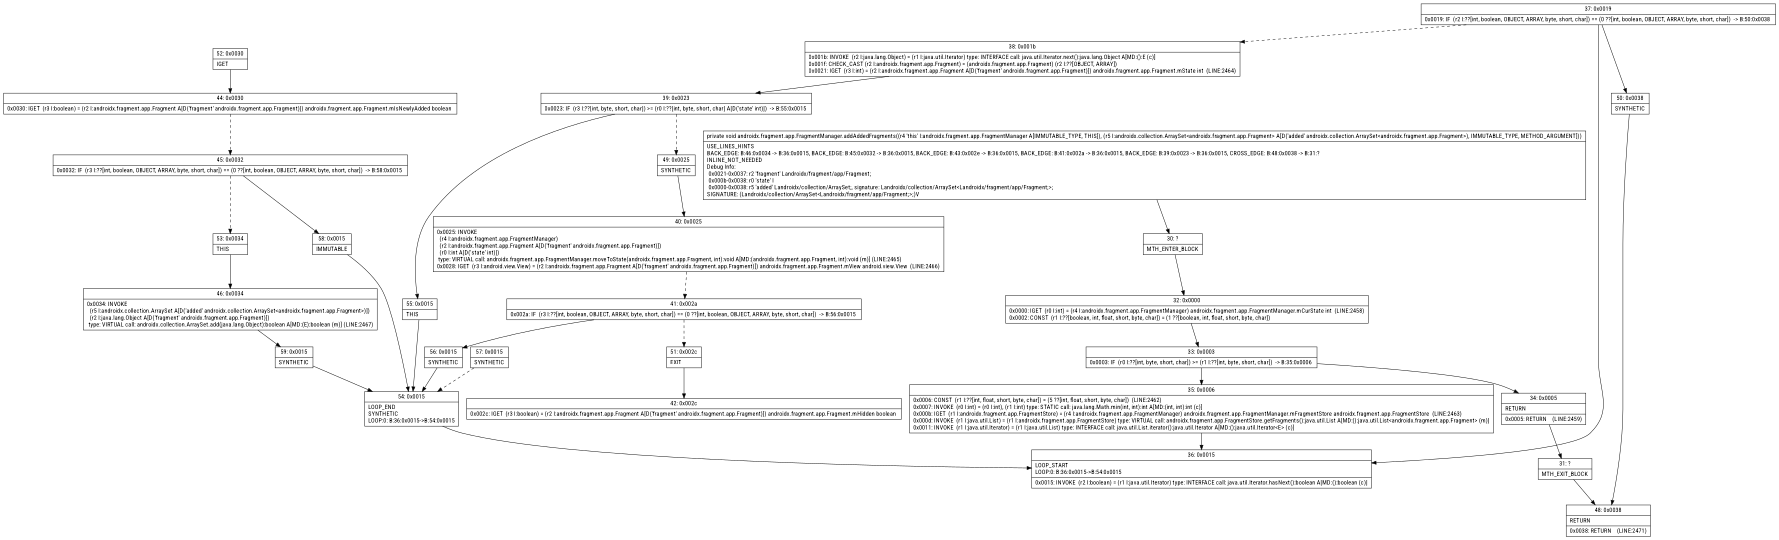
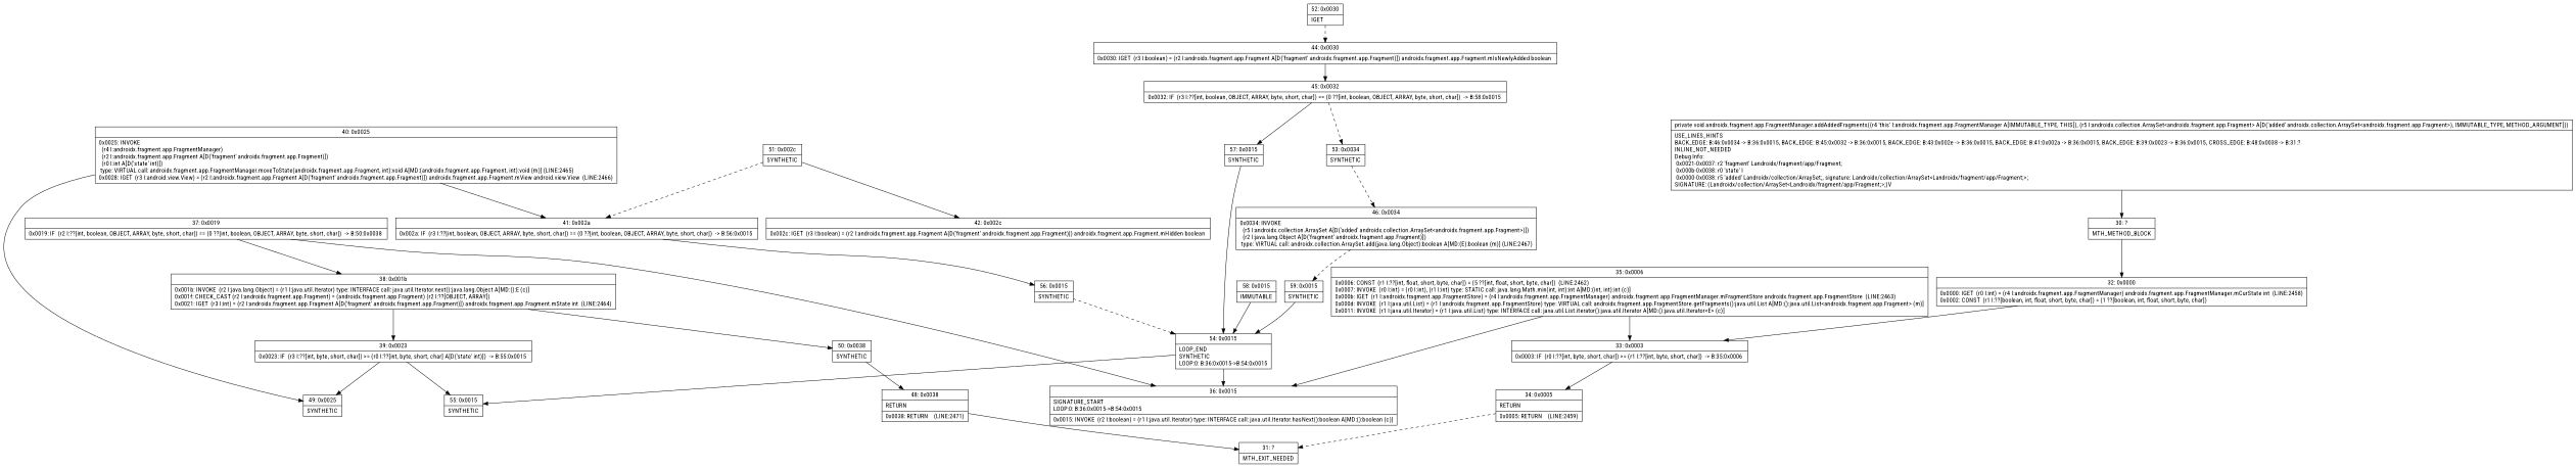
  digraph {
    fontname="Roboto Condensed"
    node [fontname="Roboto Condensed" shape=record]
    edge [fontname="Roboto Condensed"]
-   n1 [label="{30\:\ ?|MTH_ENTER_BLOCK\l}"]
+   n1 [label="{30\:\ ?|MTH_METHOD_BLOCK\l}"]
    n2 [label="{32\:\ 0x0000|0x0000: IGET  (r0 I:int) = (r4 I:androidx.fragment.app.FragmentManager) androidx.fragment.app.FragmentManager.mCurState int  (LINE:2458)\l0x0002: CONST  (r1 I:??[boolean, int, float, short, byte, char]) = (1 ??[boolean, int, float, short, byte, char]) \l}"]
    n3 [label="{33\:\ 0x0003|0x0003: IF  (r0 I:??[int, byte, short, char]) \>= (r1 I:??[int, byte, short, char])  \-\> B:35:0x0006 \l}"]
    n4 [label="{34\:\ 0x0005|RETURN\l|0x0005: RETURN    (LINE:2459)\l}"]
    n5 [label="{35\:\ 0x0006|0x0006: CONST  (r1 I:??[int, float, short, byte, char]) = (5 ??[int, float, short, byte, char])  (LINE:2462)\l0x0007: INVOKE  (r0 I:int) = (r0 I:int), (r1 I:int) type: STATIC call: java.lang.Math.min(int, int):int A[MD:(int, int):int (c)]\l0x000b: IGET  (r1 I:androidx.fragment.app.FragmentStore) = (r4 I:androidx.fragment.app.FragmentManager) androidx.fragment.app.FragmentManager.mFragmentStore androidx.fragment.app.FragmentStore  (LINE:2463)\l0x000d: INVOKE  (r1 I:java.util.List) = (r1 I:androidx.fragment.app.FragmentStore) type: VIRTUAL call: androidx.fragment.app.FragmentStore.getFragments():java.util.List A[MD:():java.util.List\<androidx.fragment.app.Fragment\> (m)]\l0x0011: INVOKE  (r1 I:java.util.Iterator) = (r1 I:java.util.List) type: INTERFACE call: java.util.List.iterator():java.util.Iterator A[MD:():java.util.Iterator\<E\> (c)]\l}"]
-   n6 [label="{31\:\ ?|MTH_EXIT_BLOCK\l}"]
-   n7 [label="{36\:\ 0x0015|LOOP_START\lLOOP:0: B:36:0x0015\-\>B:54:0x0015\l|0x0015: INVOKE  (r2 I:boolean) = (r1 I:java.util.Iterator) type: INTERFACE call: java.util.Iterator.hasNext():boolean A[MD:():boolean (c)]\l}"]
+   n6 [label="{31\:\ ?|MTH_EXIT_NEEDED\l}"]
+   n7 [label="{36\:\ 0x0015|SIGNATURE_START\lLOOP:0: B:36:0x0015\-\>B:54:0x0015\l|0x0015: INVOKE  (r2 I:boolean) = (r1 I:java.util.Iterator) type: INTERFACE call: java.util.Iterator.hasNext():boolean A[MD:():boolean (c)]\l}"]
    n8 [label="{37\:\ 0x0019|0x0019: IF  (r2 I:??[int, boolean, OBJECT, ARRAY, byte, short, char]) == (0 ??[int, boolean, OBJECT, ARRAY, byte, short, char])  \-\> B:50:0x0038 \l}"]
    n9 [label="{38\:\ 0x001b|0x001b: INVOKE  (r2 I:java.lang.Object) = (r1 I:java.util.Iterator) type: INTERFACE call: java.util.Iterator.next():java.lang.Object A[MD:():E (c)]\l0x001f: CHECK_CAST (r2 I:androidx.fragment.app.Fragment) = (androidx.fragment.app.Fragment) (r2 I:??[OBJECT, ARRAY]) \l0x0021: IGET  (r3 I:int) = (r2 I:androidx.fragment.app.Fragment A[D('fragment' androidx.fragment.app.Fragment)]) androidx.fragment.app.Fragment.mState int  (LINE:2464)\l}"]
    n10 [label="{50\:\ 0x0038|SYNTHETIC\l}"]
    n11 [label="{39\:\ 0x0023|0x0023: IF  (r3 I:??[int, byte, short, char]) \>= (r0 I:??[int, byte, short, char] A[D('state' int)])  \-\> B:55:0x0015 \l}"]
    n12 [label="{48\:\ 0x0038|RETURN\l|0x0038: RETURN    (LINE:2471)\l}"]
    n13 [label="{49\:\ 0x0025|SYNTHETIC\l}"]
-   n14 [label="{55\:\ 0x0015|THIS\l}"]
+   n14 [label="{55\:\ 0x0015|SYNTHETIC\l}"]
    n15 [label="{40\:\ 0x0025|0x0025: INVOKE  \l  (r4 I:androidx.fragment.app.FragmentManager)\l  (r2 I:androidx.fragment.app.Fragment A[D('fragment' androidx.fragment.app.Fragment)])\l  (r0 I:int A[D('state' int)])\l type: VIRTUAL call: androidx.fragment.app.FragmentManager.moveToState(androidx.fragment.app.Fragment, int):void A[MD:(androidx.fragment.app.Fragment, int):void (m)] (LINE:2465)\l0x0028: IGET  (r3 I:android.view.View) = (r2 I:androidx.fragment.app.Fragment A[D('fragment' androidx.fragment.app.Fragment)]) androidx.fragment.app.Fragment.mView android.view.View  (LINE:2466)\l}"]
    n16 [label="{54\:\ 0x0015|LOOP_END\lSYNTHETIC\lLOOP:0: B:36:0x0015\-\>B:54:0x0015\l}"]
    n17 [label="{41\:\ 0x002a|0x002a: IF  (r3 I:??[int, boolean, OBJECT, ARRAY, byte, short, char]) == (0 ??[int, boolean, OBJECT, ARRAY, byte, short, char])  \-\> B:56:0x0015 \l}"]
-   n18 [label="{51\:\ 0x002c|EXIT\l}"]
+   n18 [label="{51\:\ 0x002c|SYNTHETIC\l}"]
    n19 [label="{56\:\ 0x0015|SYNTHETIC\l}"]
    n20 [label="{42\:\ 0x002c|0x002c: IGET  (r3 I:boolean) = (r2 I:androidx.fragment.app.Fragment A[D('fragment' androidx.fragment.app.Fragment)]) androidx.fragment.app.Fragment.mHidden boolean \l}"]
    n21 [label="{52\:\ 0x0030|IGET\l}"]
    n22 [label="{44\:\ 0x0030|0x0030: IGET  (r3 I:boolean) = (r2 I:androidx.fragment.app.Fragment A[D('fragment' androidx.fragment.app.Fragment)]) androidx.fragment.app.Fragment.mIsNewlyAdded boolean \l}"]
    n23 [label="{57\:\ 0x0015|SYNTHETIC\l}"]
    n24 [label="{45\:\ 0x0032|0x0032: IF  (r3 I:??[int, boolean, OBJECT, ARRAY, byte, short, char]) == (0 ??[int, boolean, OBJECT, ARRAY, byte, short, char])  \-\> B:58:0x0015 \l}"]
-   n25 [label="{53\:\ 0x0034|THIS\l}"]
+   n25 [label="{53\:\ 0x0034|SYNTHETIC\l}"]
    n26 [label="{58\:\ 0x0015|IMMUTABLE\l}"]
    n27 [label="{46\:\ 0x0034|0x0034: INVOKE  \l  (r5 I:androidx.collection.ArraySet A[D('added' androidx.collection.ArraySet\<androidx.fragment.app.Fragment\>)])\l  (r2 I:java.lang.Object A[D('fragment' androidx.fragment.app.Fragment)])\l type: VIRTUAL call: androidx.collection.ArraySet.add(java.lang.Object):boolean A[MD:(E):boolean (m)] (LINE:2467)\l}"]
    n28 [label="{59\:\ 0x0015|SYNTHETIC\l}"]
    n29 [label="{private void androidx.fragment.app.FragmentManager.addAddedFragments((r4 'this' I:androidx.fragment.app.FragmentManager A[IMMUTABLE_TYPE, THIS]), (r5 I:androidx.collection.ArraySet\<androidx.fragment.app.Fragment\> A[D('added' androidx.collection.ArraySet\<androidx.fragment.app.Fragment\>), IMMUTABLE_TYPE, METHOD_ARGUMENT]))  | USE_LINES_HINTS\lBACK_EDGE: B:46:0x0034 \-\> B:36:0x0015, BACK_EDGE: B:45:0x0032 \-\> B:36:0x0015, BACK_EDGE: B:43:0x002e \-\> B:36:0x0015, BACK_EDGE: B:41:0x002a \-\> B:36:0x0015, BACK_EDGE: B:39:0x0023 \-\> B:36:0x0015, CROSS_EDGE: B:48:0x0038 \-\> B:31:?\lINLINE_NOT_NEEDED\lDebug Info:\l  0x0021\-0x0037: r2 'fragment' Landroidx\/fragment\/app\/Fragment;\l  0x000b\-0x0038: r0 'state' I\l  0x0000\-0x0038: r5 'added' Landroidx\/collection\/ArraySet;, signature: Landroidx\/collection\/ArraySet\<Landroidx\/fragment\/app\/Fragment;\>;\lSIGNATURE: (Landroidx\/collection\/ArraySet\<Landroidx\/fragment\/app\/Fragment;\>;)V\l}"]
    n1 -> n2
    n2 -> n3
    n3 -> n4 [style=solid]
-   n3 -> n5
-   n4 -> n6
+   n5 -> n3
+   n4 -> n6 [style=dashed]
    n5 -> n7
    n8 -> n7
-   n8 -> n9 [style=dashed]
-   n8 -> n10
+   n8 -> n9 [style=solid]
+   n9 -> n10
    n9 -> n11
    n10 -> n12
-   n11 -> n13 [style=dashed]
+   n11 -> n13 [style=solid]
    n11 -> n14
-   n6 -> n12
-   n13 -> n15
-   n14 -> n16
-   n15 -> n17 [style=dashed]
+   n12 -> n6
+   n15 -> n13
+   n16 -> n14
+   n15 -> n17
    n16 -> n7
-   n17 -> n18 [style=dashed]
+   n18 -> n17 [style=dashed]
    n17 -> n19
    n18 -> n20
-   n19 -> n16
-   n21 -> n22
-   n22 -> n24 [style=dashed]
-   n23 -> n16 [style=dashed]
+   n19 -> n16 [style=dashed]
+   n21 -> n22 [style=dashed]
+   n22 -> n24
+   n23 -> n16
    n24 -> n25 [style=dashed]
-   n24 -> n26
-   n25 -> n27
+   n24 -> n23
+   n25 -> n27 [style=dashed]
    n26 -> n16
-   n27 -> n28
+   n27 -> n28 [style=dashed]
    n28 -> n16
    n29 -> n1
  }
